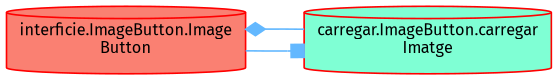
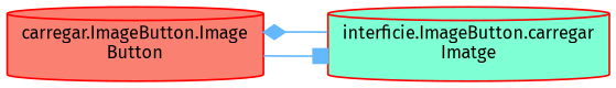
  digraph {
    rankdir=LR
    fontname="Fira Sans"
    node [color=red fontname="Fira Sans" fontsize=10 shape=cylinder style=filled]
    edge [color=steelblue1 fontname="Fira Sans" fontsize=10 labelfontname=Helvetica labelfontsize=10 style=solid]
-   n1 [fillcolor=salmon fontcolor=black height=0.2 label="interficie.ImageButton.Image\lButton" width=0.4]
-   n2 [fillcolor=aquamarine height=0.2 label="carregar.ImageButton.carregar\lImatge" width=0.4]
+   n1 [fillcolor=salmon fontcolor=black height=0.2 label="carregar.ImageButton.Image\lButton" width=0.4]
+   n2 [fillcolor=aquamarine height=0.2 label="interficie.ImageButton.carregar\lImatge" width=0.4]
    n1 -> n2 [arrowhead=box]
    n2 -> n1 [arrowhead=diamond]
  }
